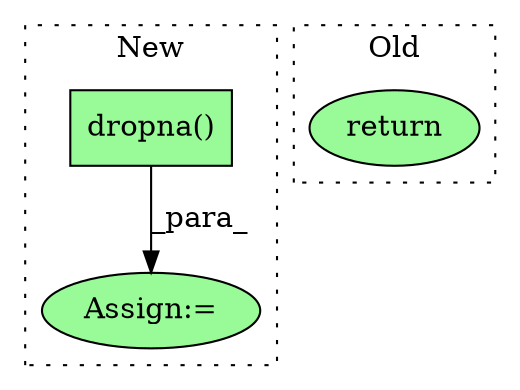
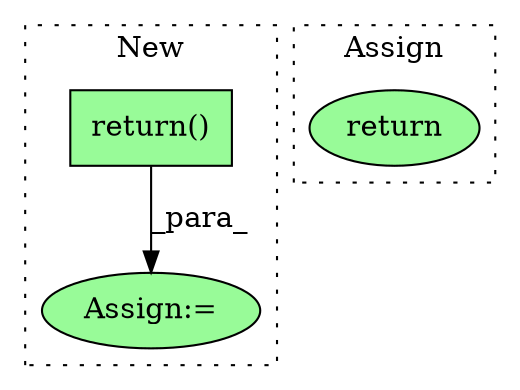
  digraph {
    node [shape=ellipse style=filled fillcolor=palegreen]
-   n1 [a=75 l=33 label="dropna()" s=6520 shape=box]
+   n1 [a=75 l=33 label="return()" s=6520 shape=box]
    n2 [a=68 l=3 label="Assign:=" s=6502]
    n3 [a=93 l=7 label=return s=6269]
    subgraph cluster_1 {
      label=New
      style=dotted
      n1
      n2
    }
    subgraph cluster_2 {
-     label=Old
+     label=Assign
      style=dotted
      n3
    }
    n1 -> n2 [label=_para_]
  }
